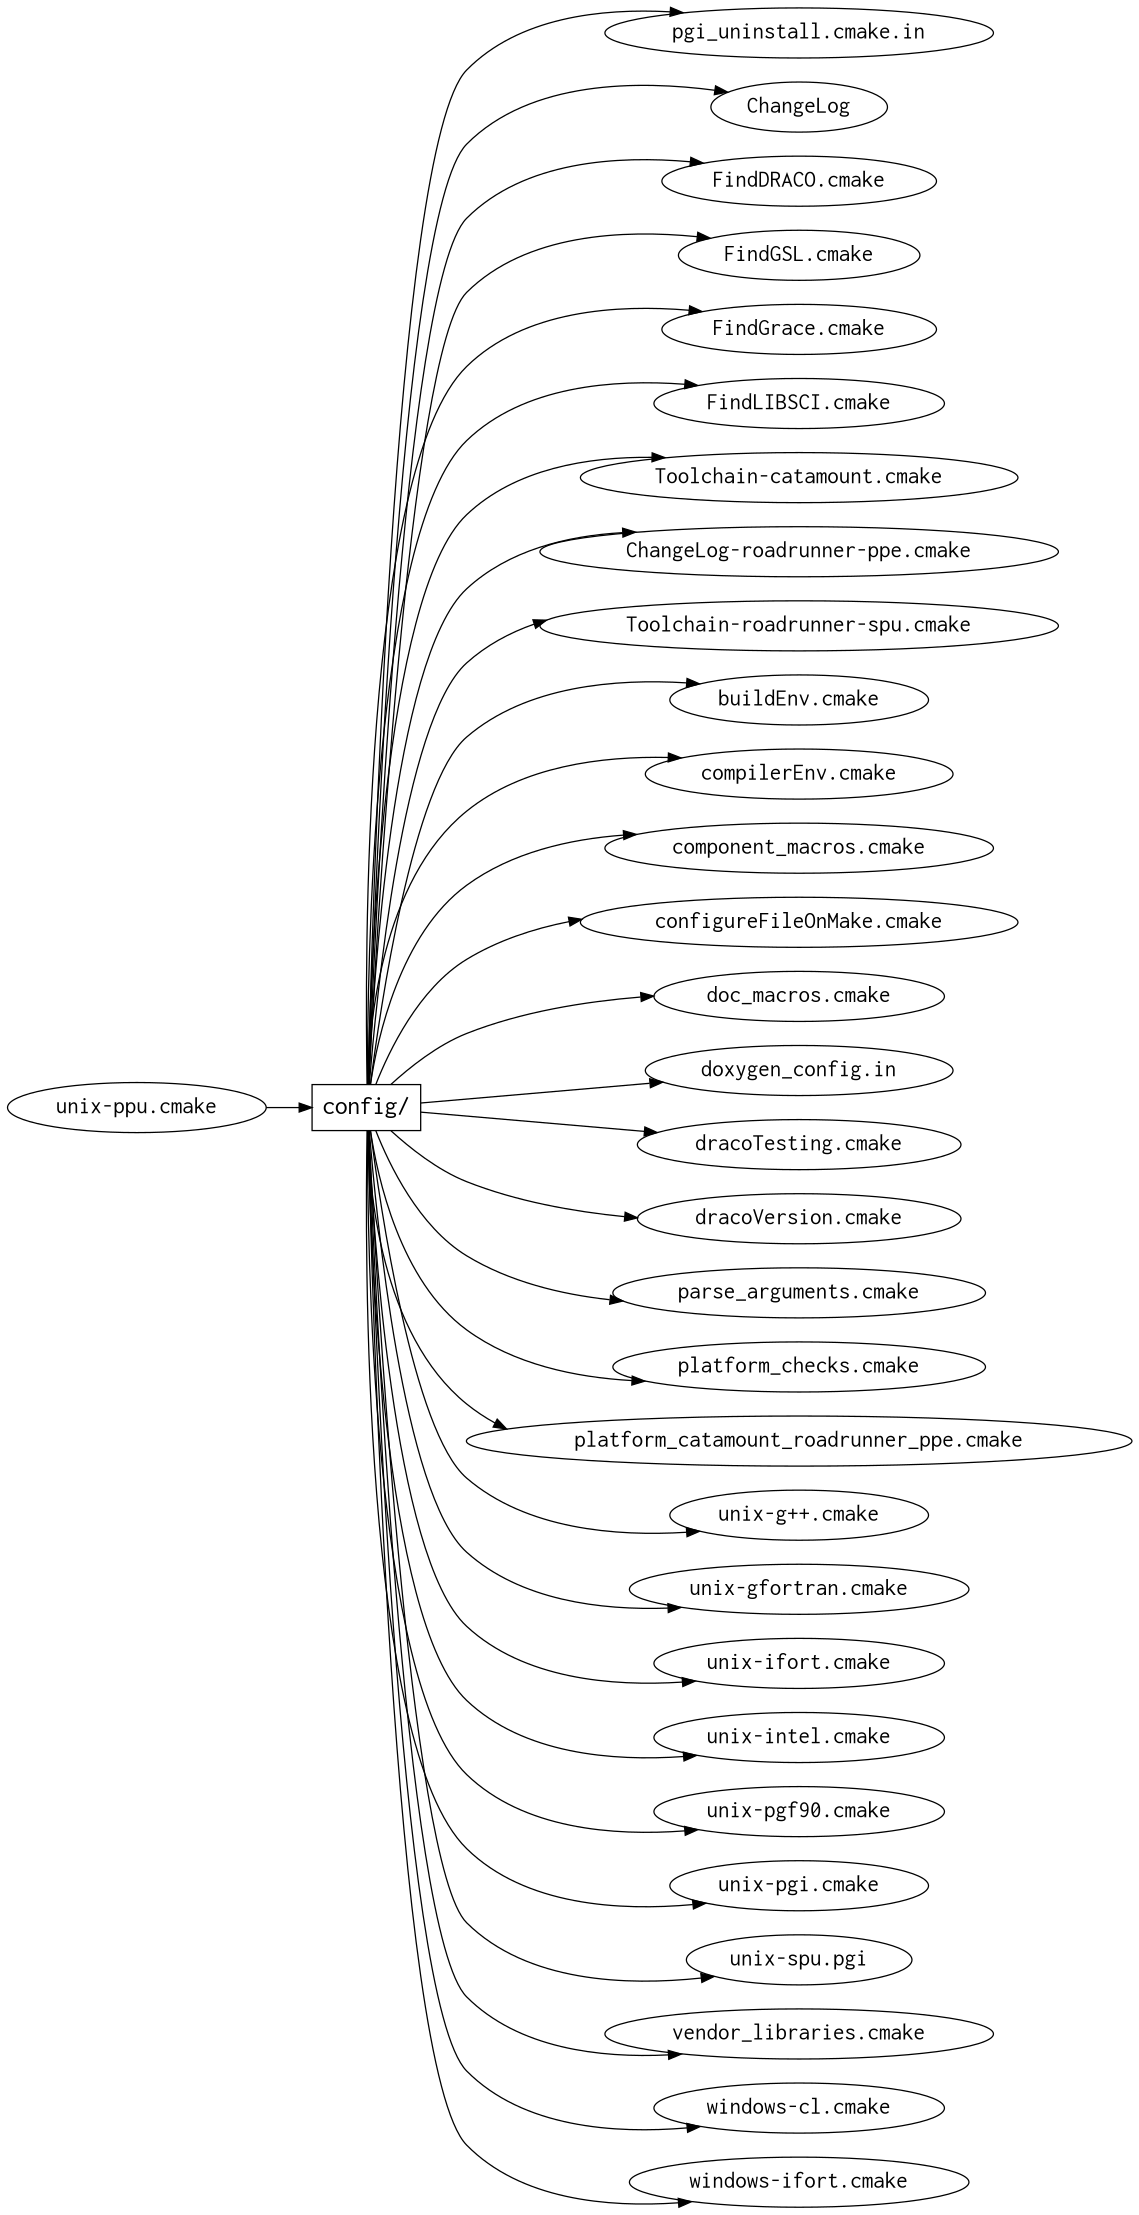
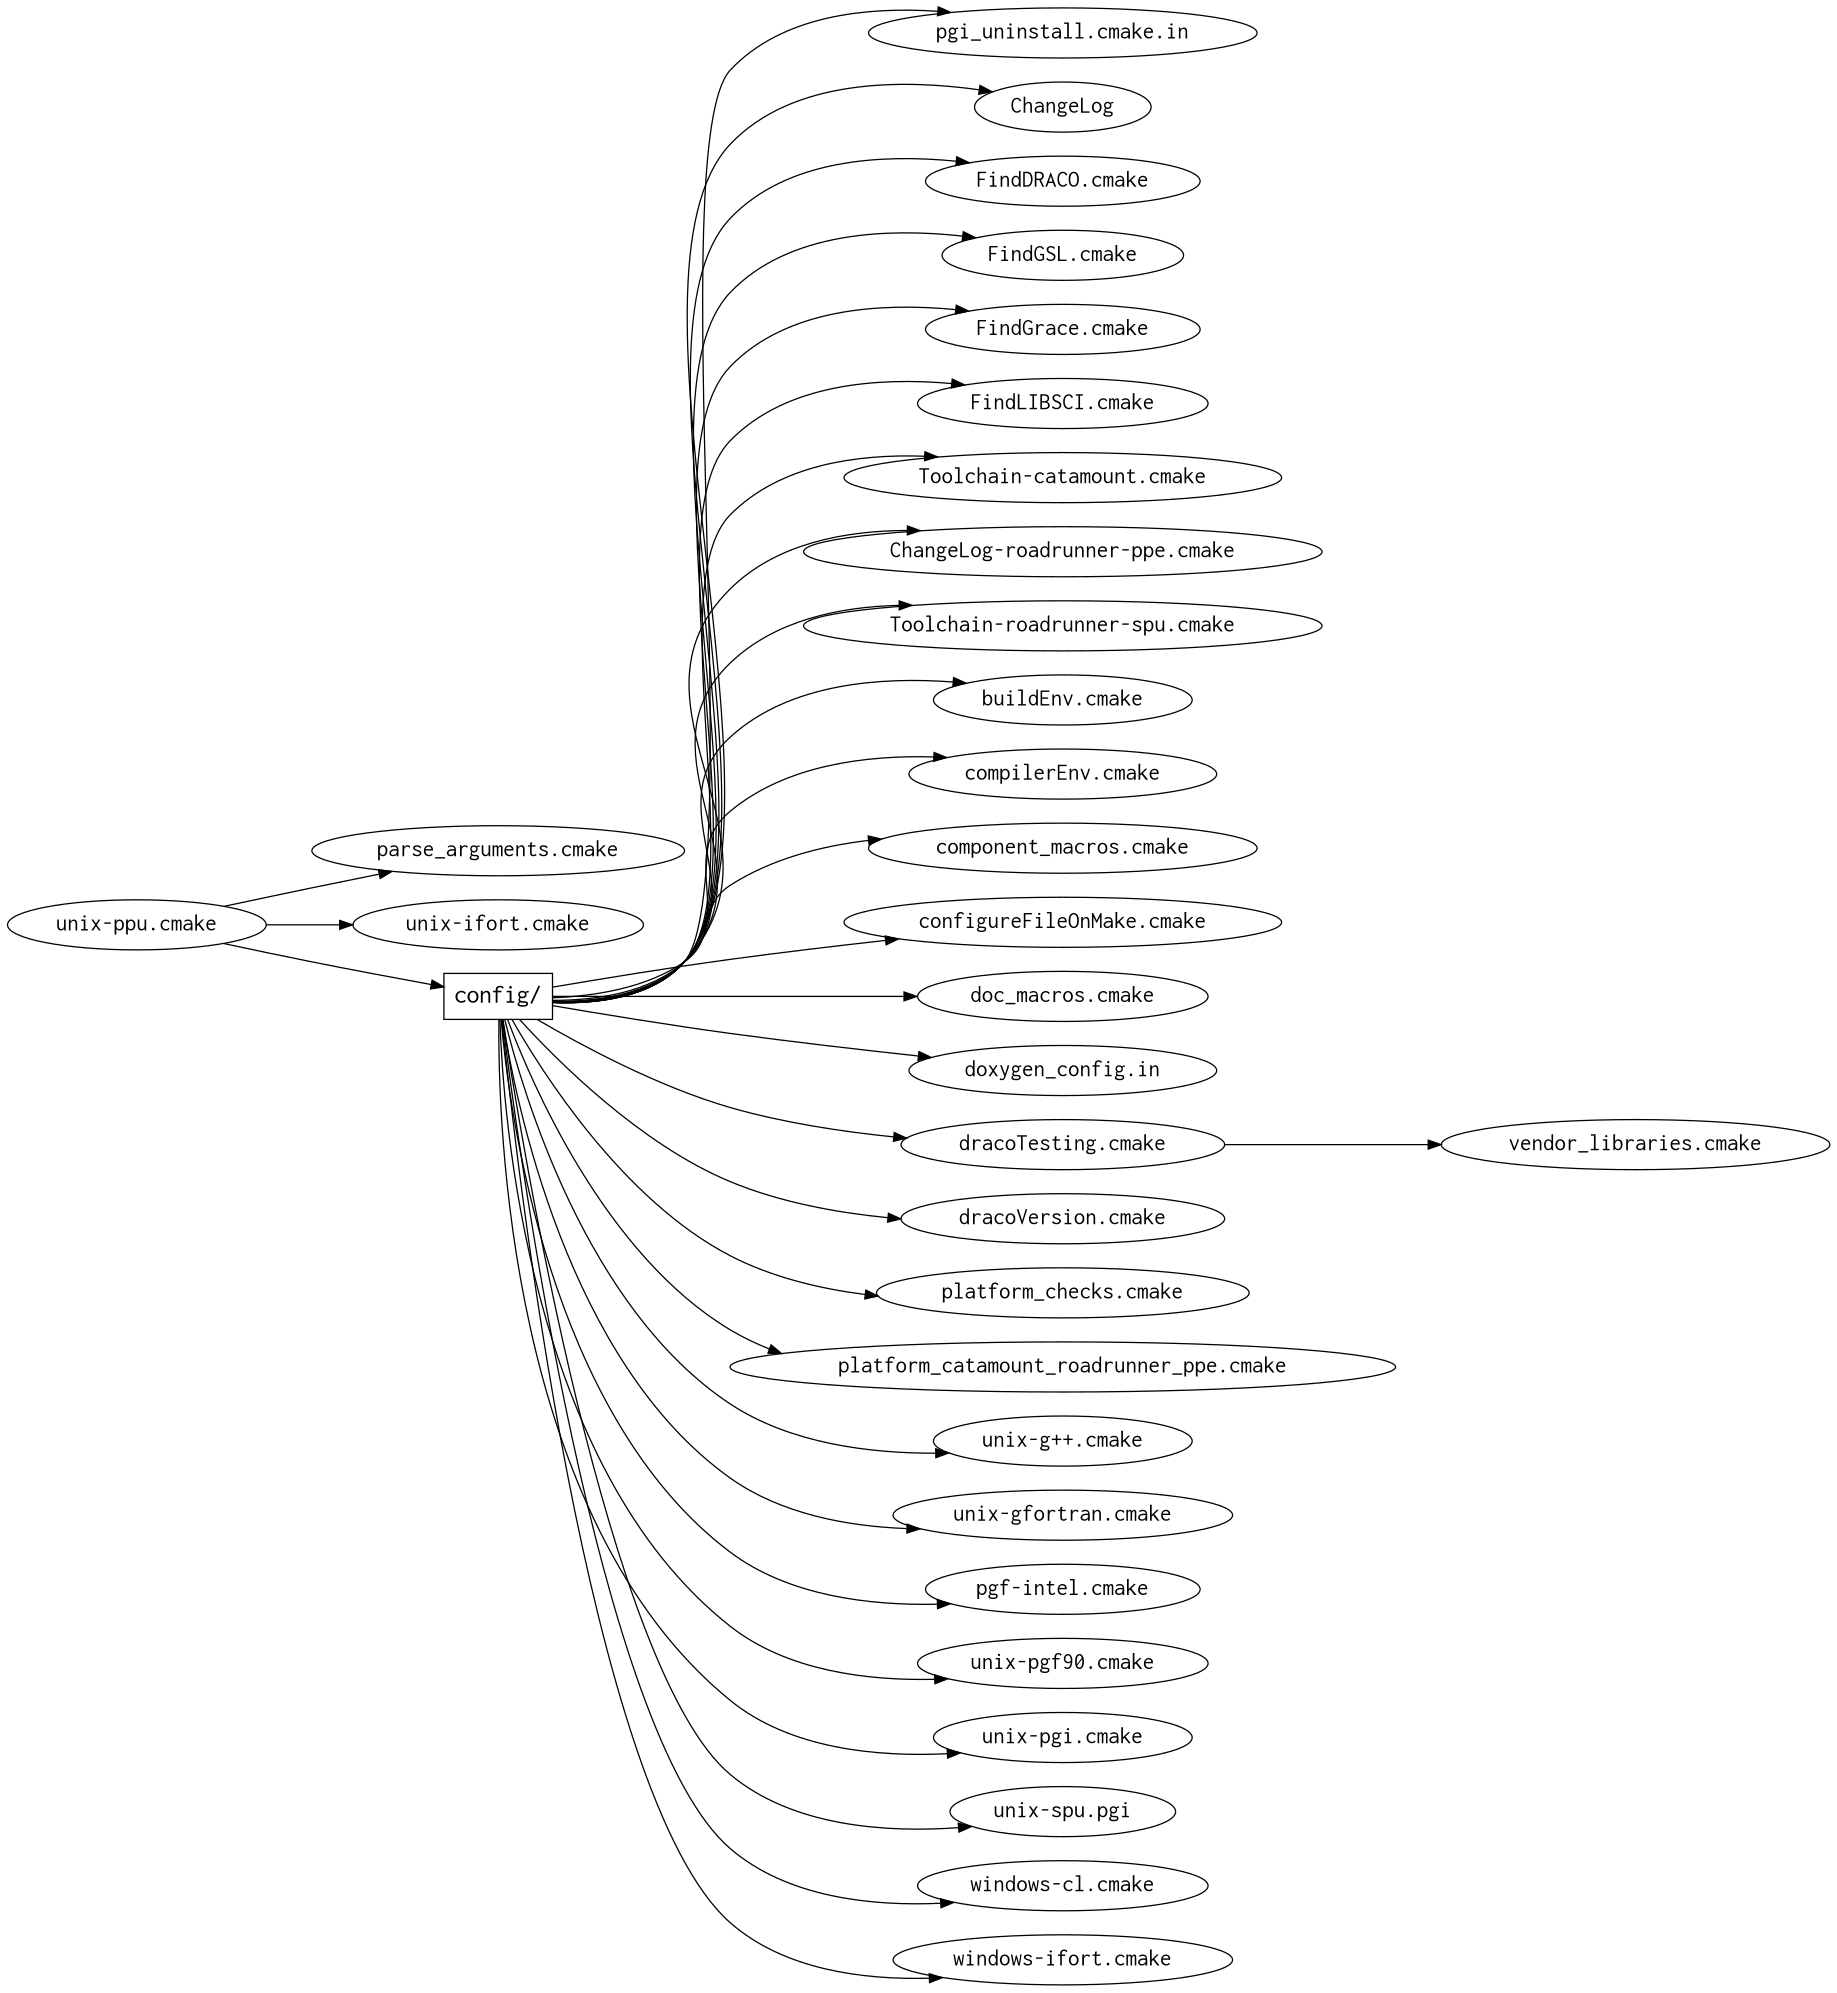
  digraph {
    rankdir=LR
    node [fontname=Courier fontsize=18 shape=ellipse]
    n1 [label="pgi_uninstall.cmake.in"]
    n2 [label=ChangeLog]
    n3 [label="FindDRACO.cmake"]
    n4 [label="FindGSL.cmake"]
    n5 [label="FindGrace.cmake"]
    n6 [label="FindLIBSCI.cmake"]
    n7 [label="Toolchain-catamount.cmake"]
    n8 [label="ChangeLog-roadrunner-ppe.cmake"]
    n9 [label="Toolchain-roadrunner-spu.cmake"]
    n10 [label="buildEnv.cmake"]
    n11 [label="compilerEnv.cmake"]
    n12 [label="component_macros.cmake"]
    n13 [label="configureFileOnMake.cmake"]
    n14 [label="doc_macros.cmake"]
    n15 [label="doxygen_config.in"]
    n16 [label="dracoTesting.cmake"]
    n17 [label="dracoVersion.cmake"]
    n18 [label="parse_arguments.cmake"]
    n19 [label="platform_checks.cmake"]
    n20 [label="platform_catamount_roadrunner_ppe.cmake"]
    n21 [label="unix-g++.cmake"]
    n22 [label="unix-gfortran.cmake"]
    n23 [label="unix-ifort.cmake"]
-   n24 [label="unix-intel.cmake"]
+   n24 [label="pgf-intel.cmake"]
    n25 [label="unix-pgf90.cmake"]
    n26 [label="unix-pgi.cmake"]
    n27 [label="unix-ppu.cmake"]
    n28 [label="unix-spu.pgi"]
    n29 [label="vendor_libraries.cmake"]
    n30 [label="windows-cl.cmake"]
    n31 [label="windows-ifort.cmake"]
    n32 [fontsize=20 label="config/" shape=box]
    subgraph sub_1 {
      n1
      n2
      n3
      n4
      n5
      n6
      n7
      n8
      n9
      n10
      n11
      n12
      n13
      n14
      n15
      n16
      n17
      n18
      n19
      n20
      n21
      n22
      n23
      n24
      n25
      n26
      n27
      n28
      n29
      n30
      n31
    }
    n27 -> n32
    n32 -> n1
    n32 -> n2
    n32 -> n3
    n32 -> n4
    n32 -> n5
    n32 -> n6
    n32 -> n7
    n32 -> n8
    n32 -> n9
    n32 -> n10
    n32 -> n11
    n32 -> n12
    n32 -> n13
    n32 -> n14
    n32 -> n15
    n32 -> n16
    n32 -> n17
-   n32 -> n18
+   n27 -> n18
    n32 -> n19
    n32 -> n20
    n32 -> n21
    n32 -> n22
-   n32 -> n23
+   n27 -> n23
    n32 -> n24
    n32 -> n25
    n32 -> n26
    n32 -> n28
-   n32 -> n29
+   n16 -> n29
    n32 -> n30
    n32 -> n31
  }
